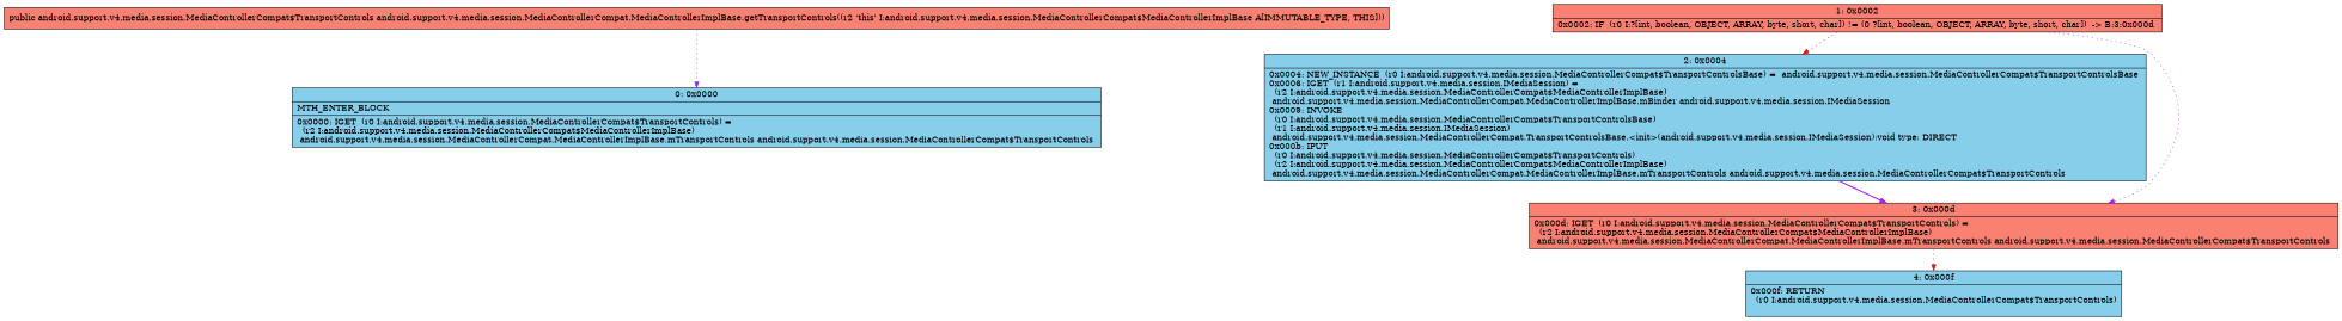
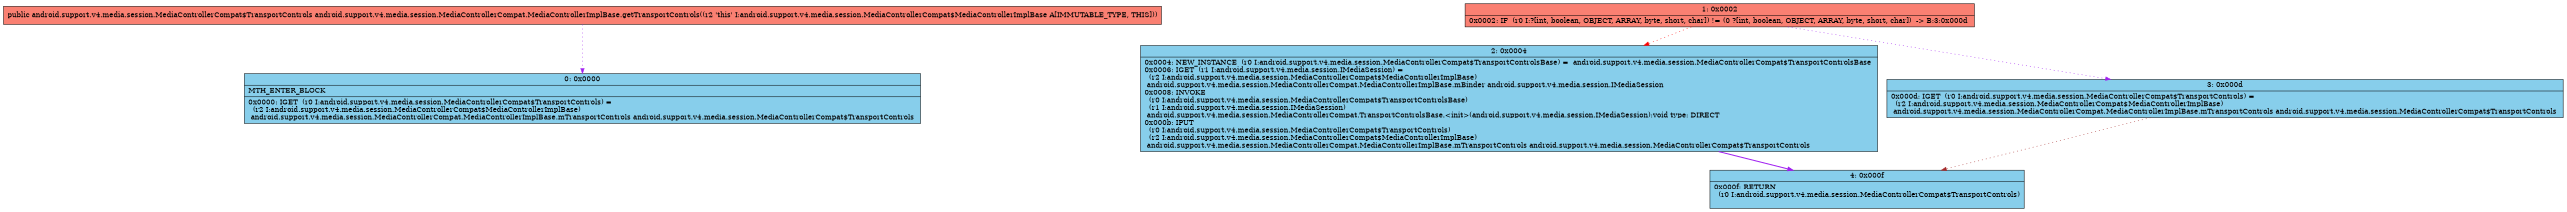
  digraph {
    node [fillcolor=skyblue shape=record style=filled]
    edge [color=purple style=dotted]
    n1 [label="{0\:\ 0x0000|MTH_ENTER_BLOCK\l|0x0000: IGET  (r0 I:android.support.v4.media.session.MediaControllerCompat$TransportControls) = \l  (r2 I:android.support.v4.media.session.MediaControllerCompat$MediaControllerImplBase)\l android.support.v4.media.session.MediaControllerCompat.MediaControllerImplBase.mTransportControls android.support.v4.media.session.MediaControllerCompat$TransportControls \l}"]
    n2 [fillcolor=salmon label="{1\:\ 0x0002|0x0002: IF  (r0 I:?[int, boolean, OBJECT, ARRAY, byte, short, char]) != (0 ?[int, boolean, OBJECT, ARRAY, byte, short, char])  \-\> B:3:0x000d \l}"]
-   n3 [label="{2\:\ 0x0004|0x0004: NEW_INSTANCE  (r0 I:android.support.v4.media.session.MediaControllerCompat$TransportControlsBase) =  android.support.v4.media.session.MediaControllerCompat$TransportControlsBase \l0x0006: IGET  (r1 I:android.support.v4.media.session.IMediaSession) = \l  (r2 I:android.support.v4.media.session.MediaControllerCompat$MediaControllerImplBase)\l android.support.v4.media.session.MediaControllerCompat.MediaControllerImplBase.mBinder android.support.v4.media.session.IMediaSession \l0x0009: INVOKE  \l  (r0 I:android.support.v4.media.session.MediaControllerCompat$TransportControlsBase)\l  (r1 I:android.support.v4.media.session.IMediaSession)\l android.support.v4.media.session.MediaControllerCompat.TransportControlsBase.\<init\>(android.support.v4.media.session.IMediaSession):void type: DIRECT \l0x000b: IPUT  \l  (r0 I:android.support.v4.media.session.MediaControllerCompat$TransportControls)\l  (r2 I:android.support.v4.media.session.MediaControllerCompat$MediaControllerImplBase)\l android.support.v4.media.session.MediaControllerCompat.MediaControllerImplBase.mTransportControls android.support.v4.media.session.MediaControllerCompat$TransportControls \l}"]
-   n4 [fillcolor=salmon label="{3\:\ 0x000d|0x000d: IGET  (r0 I:android.support.v4.media.session.MediaControllerCompat$TransportControls) = \l  (r2 I:android.support.v4.media.session.MediaControllerCompat$MediaControllerImplBase)\l android.support.v4.media.session.MediaControllerCompat.MediaControllerImplBase.mTransportControls android.support.v4.media.session.MediaControllerCompat$TransportControls \l}"]
+   n3 [label="{2\:\ 0x0004|0x0004: NEW_INSTANCE  (r0 I:android.support.v4.media.session.MediaControllerCompat$TransportControlsBase) =  android.support.v4.media.session.MediaControllerCompat$TransportControlsBase \l0x0006: IGET  (r1 I:android.support.v4.media.session.IMediaSession) = \l  (r2 I:android.support.v4.media.session.MediaControllerCompat$MediaControllerImplBase)\l android.support.v4.media.session.MediaControllerCompat.MediaControllerImplBase.mBinder android.support.v4.media.session.IMediaSession \l0x0008: INVOKE  \l  (r0 I:android.support.v4.media.session.MediaControllerCompat$TransportControlsBase)\l  (r1 I:android.support.v4.media.session.IMediaSession)\l android.support.v4.media.session.MediaControllerCompat.TransportControlsBase.\<init\>(android.support.v4.media.session.IMediaSession):void type: DIRECT \l0x000b: IPUT  \l  (r0 I:android.support.v4.media.session.MediaControllerCompat$TransportControls)\l  (r2 I:android.support.v4.media.session.MediaControllerCompat$MediaControllerImplBase)\l android.support.v4.media.session.MediaControllerCompat.MediaControllerImplBase.mTransportControls android.support.v4.media.session.MediaControllerCompat$TransportControls \l}"]
+   n4 [label="{3\:\ 0x000d|0x000d: IGET  (r0 I:android.support.v4.media.session.MediaControllerCompat$TransportControls) = \l  (r2 I:android.support.v4.media.session.MediaControllerCompat$MediaControllerImplBase)\l android.support.v4.media.session.MediaControllerCompat.MediaControllerImplBase.mTransportControls android.support.v4.media.session.MediaControllerCompat$TransportControls \l}"]
    n5 [label="{4\:\ 0x000f|0x000f: RETURN  \l  (r0 I:android.support.v4.media.session.MediaControllerCompat$TransportControls)\l \l}"]
    n6 [fillcolor=salmon label="{public android.support.v4.media.session.MediaControllerCompat$TransportControls android.support.v4.media.session.MediaControllerCompat.MediaControllerImplBase.getTransportControls((r2 'this' I:android.support.v4.media.session.MediaControllerCompat$MediaControllerImplBase A[IMMUTABLE_TYPE, THIS])) }"]
    n2 -> n3 [color=red]
    n2 -> n4
-   n3 -> n4 [style=bold]
+   n3 -> n5 [style=bold]
    n4 -> n5 [color=brown]
    n6 -> n1
  }
